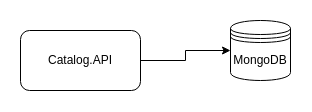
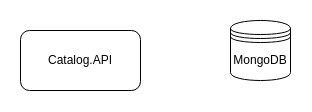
  <mxCell id="0" />
  <mxCell id="1" parent="0" />
- <mxCell id="2" style="edgeStyle=orthogonalEdgeStyle;rounded=0;orthogonalLoop=1;jettySize=auto;html=1;exitX=1;exitY=0.5;exitDx=0;exitDy=0;entryX=0;entryY=0.5;entryDx=0;entryDy=0;" edge="1" parent="1" source="3" target="4"><mxGeometry relative="1" as="geometry" /></mxCell>
  <mxCell id="3" value="Catalog.API" style="rounded=1;whiteSpace=wrap;html=1;" vertex="1" parent="1"><mxGeometry x="20" y="30" width="120" height="60" as="geometry" /></mxCell>
  <mxCell id="4" value="MongoDB" style="shape=datastore;whiteSpace=wrap;html=1;" vertex="1" parent="1"><mxGeometry x="230" y="20" width="60" height="60" as="geometry" /></mxCell>
